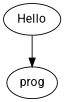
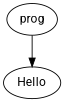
  digraph {
    fontname=Roboto
    node [fontname=Roboto]
    n1 [label=prog]
    n2 [label=Hello]
-   n2 -> n1 [fontname=Roboto]
+   n1 -> n2 [fontname=Roboto]
  }
